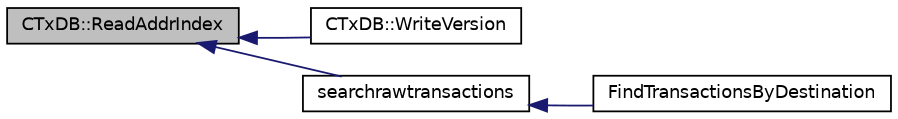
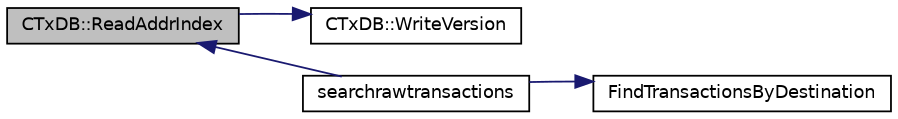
  digraph {
    rankdir=LR
    node [color=black fillcolor=white fontname=Helvetica fontsize=10 shape=record style=filled]
    edge [color=midnightblue dir=back fontname=Helvetica fontsize=10 labelfontname=Helvetica labelfontsize=10 style=solid]
    n1 [fillcolor=grey75 fontcolor=black height=0.2 label="CTxDB::ReadAddrIndex" width=0.4]
    n2 [height=0.2 label="CTxDB::WriteVersion" width=0.4]
    n3 [height=0.2 label=searchrawtransactions width=0.4]
    n4 [height=0.2 label=FindTransactionsByDestination width=0.4]
-   n1 -> n2
+   n2 -> n1
    n1 -> n3
-   n3 -> n4
+   n4 -> n3
  }
